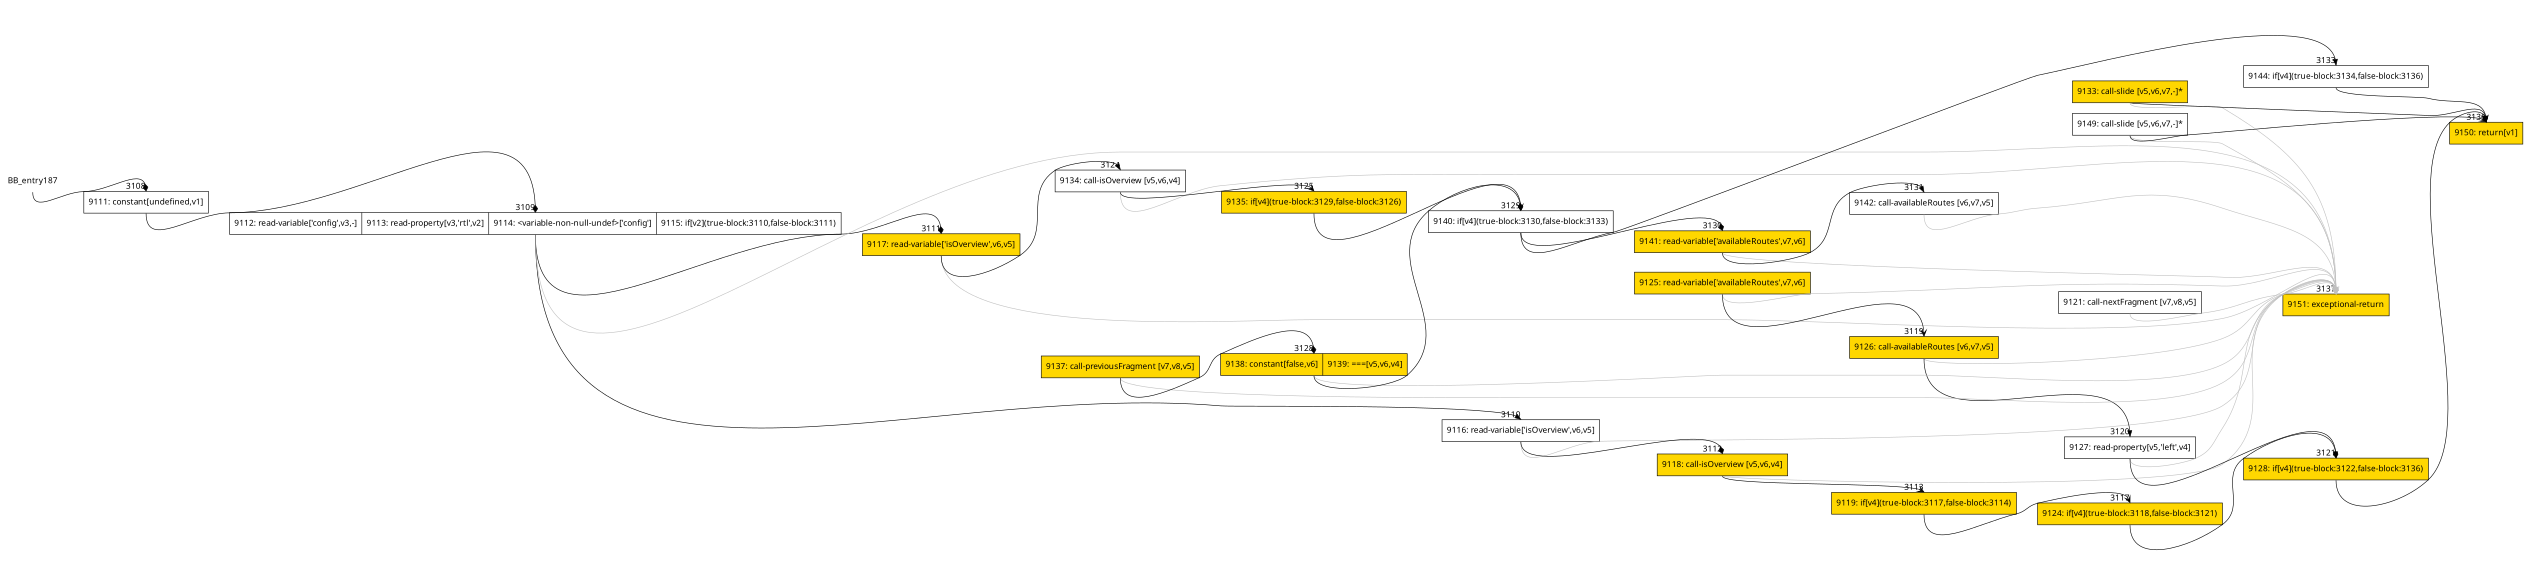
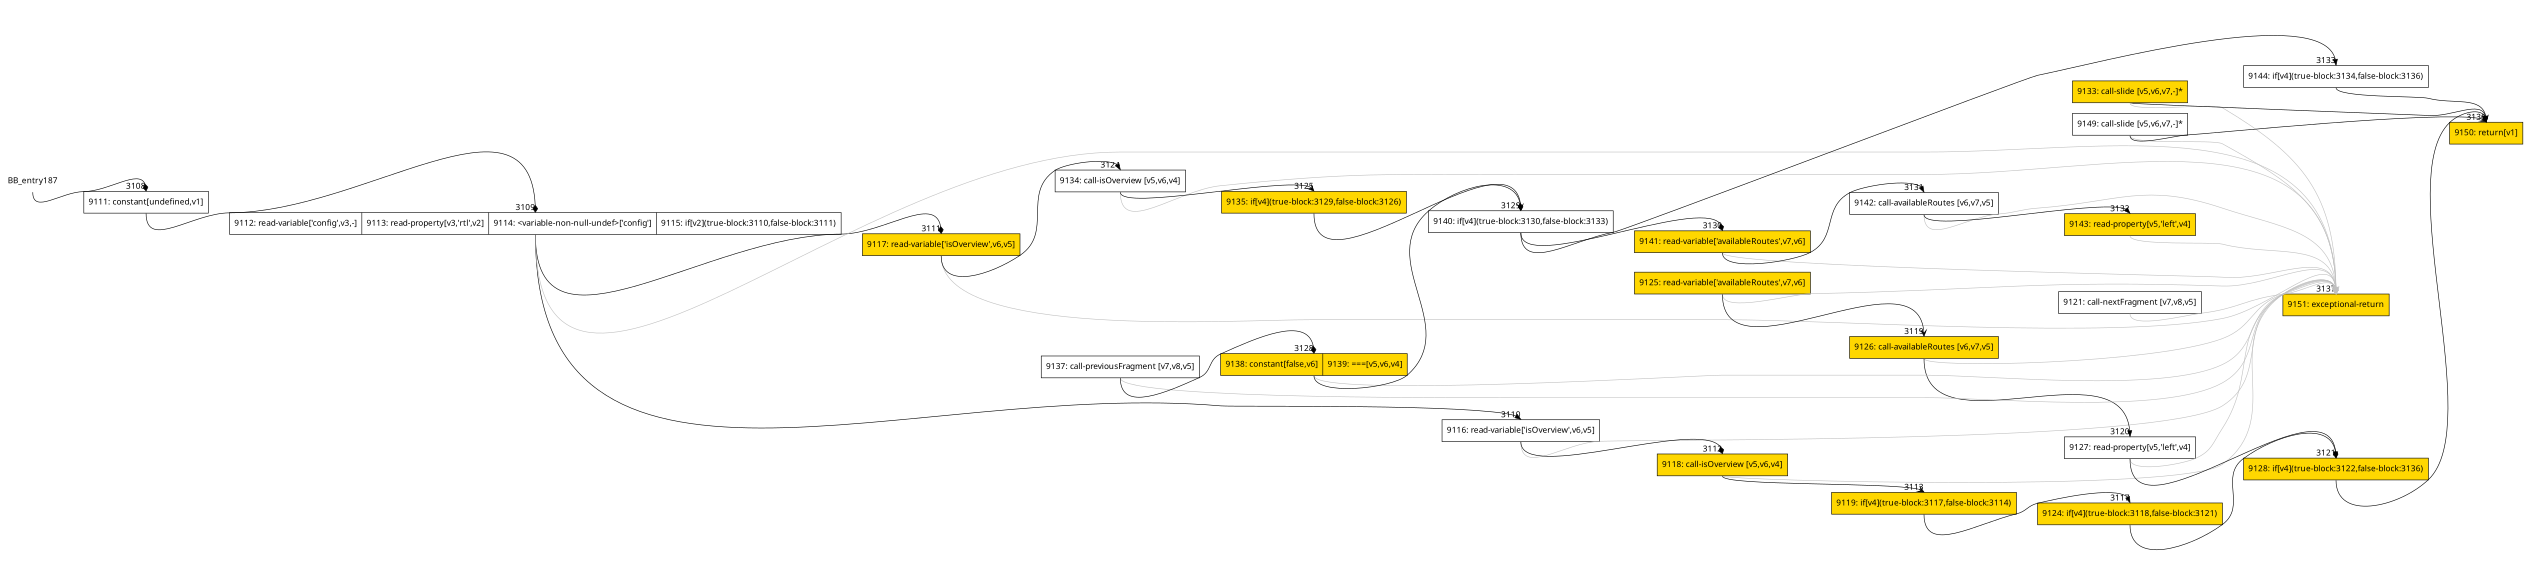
  digraph {
    fontname="Noto Sans"
    rankdir=LR
    node [fillcolor=gold fontname="Noto Sans" shape=record style=filled]
    edge [arrowhead=diamond fontname="Noto Sans" headport=n tailport=s]
    BB_entry187 [fillcolor=white shape=none]
    n2 [fillcolor=white label="{9111: constant[undefined,v1]}"]
    n3 [fillcolor=white label="{9112: read-variable['config',v3,-]|9113: read-property[v3,'rtl',v2]|9114: \<variable-non-null-undef\>['config']|9115: if[v2](true-block:3110,false-block:3111)}"]
    n4 [fillcolor=white label="{9116: read-variable['isOverview',v6,v5]}"]
    n5 [label="{9117: read-variable['isOverview',v6,v5]}"]
    n6 [label="{9151: exceptional-return}"]
    n7 [label="{9118: call-isOverview [v5,v6,v4]}"]
    n8 [fillcolor=white label="{9134: call-isOverview [v5,v6,v4]}"]
    n9 [label="{9119: if[v4](true-block:3117,false-block:3114)}"]
    n10 [label="{9135: if[v4](true-block:3129,false-block:3126)}"]
    n11 [label="{9124: if[v4](true-block:3118,false-block:3121)}"]
    n12 [fillcolor=white label="{9140: if[v4](true-block:3130,false-block:3133)}"]
    n13 [label="{9128: if[v4](true-block:3122,false-block:3136)}"]
    n14 [label="{9150: return[v1]}"]
    n15 [label="{9125: read-variable['availableRoutes',v7,v6]}"]
    n16 [label="{9126: call-availableRoutes [v6,v7,v5]}"]
    n17 [fillcolor=white label="{9121: call-nextFragment [v7,v8,v5]}"]
    n18 [fillcolor=white label="{9127: read-property[v5,'left',v4]}"]
    n19 [label="{9133: call-slide [v5,v6,v7,-]*}"]
    n20 [fillcolor=white label="{9144: if[v4](true-block:3134,false-block:3136)}"]
    n21 [label="{9141: read-variable['availableRoutes',v7,v6]}"]
    n22 [fillcolor=white label="{9142: call-availableRoutes [v6,v7,v5]}"]
-   n23 [label="{9137: call-previousFragment [v7,v8,v5]}"]
+   n23 [fillcolor=white label="{9137: call-previousFragment [v7,v8,v5]}"]
    n24 [label="{9138: constant[false,v6]|9139: ===[v5,v6,v4]}"]
+   n25 [label="{9143: read-property[v5,'left',v4]}"]
    n26 [fillcolor=white label="{9149: call-slide [v5,v6,v7,-]*}"]
    BB_entry187 -> n2 [headlabel="    3108"]
    n2 -> n3 [headlabel="      3109"]
    n3 -> n4 [arrowhead=normal headlabel="      3110"]
    n3 -> n5 [headlabel="      3111"]
    n3 -> n6 [arrowhead=vee color=gray headlabel="      3137"]
    n4 -> n6 [color=gray]
    n4 -> n7 [headlabel="      3112"]
    n5 -> n6 [color=gray]
    n5 -> n8 [arrowhead=normal headlabel="      3124"]
    n7 -> n6 [arrowhead=vee color=gray]
    n7 -> n9 [arrowhead=vee headlabel="      3113"]
    n8 -> n6 [color=gray]
    n8 -> n10 [arrowhead=vee headlabel="      3125"]
-   n9 -> n11 [arrowhead=vee headlabel="      3117"]
+   n9 -> n11 [arrowhead=normal headlabel="      3117"]
    n10 -> n12 [headlabel="      3129"]
    n11 -> n13 [headlabel="      3121"]
    n12 -> n20 [arrowhead=normal headlabel="      3133"]
    n12 -> n21 [headlabel="      3130"]
    n13 -> n14 [headlabel="      3136"]
    n15 -> n6 [arrowhead=normal color=gray]
    n15 -> n16 [arrowhead=vee headlabel="      3119"]
    n16 -> n6 [arrowhead=normal color=gray]
    n16 -> n18 [arrowhead=normal headlabel="      3120"]
    n17 -> n6 [color=gray]
    n18 -> n6 [arrowhead=normal color=gray]
    n18 -> n13 [arrowhead=normal]
    n19 -> n6 [arrowhead=normal color=gray]
    n19 -> n14 [arrowhead=vee]
    n20 -> n14 [arrowhead=normal]
    n21 -> n6 [color=gray]
    n21 -> n22 [arrowhead=normal headlabel="      3131"]
    n22 -> n6 [color=gray]
+   n22 -> n25 [arrowhead=normal headlabel="      3132"]
    n23 -> n6 [arrowhead=vee color=gray]
    n23 -> n24 [headlabel="      3128"]
    n24 -> n6 [arrowhead=normal color=gray]
    n24 -> n12 [arrowhead=vee]
+   n25 -> n6 [arrowhead=vee color=gray]
    n26 -> n6 [color=gray]
    n26 -> n14 [arrowhead=vee]
  }
